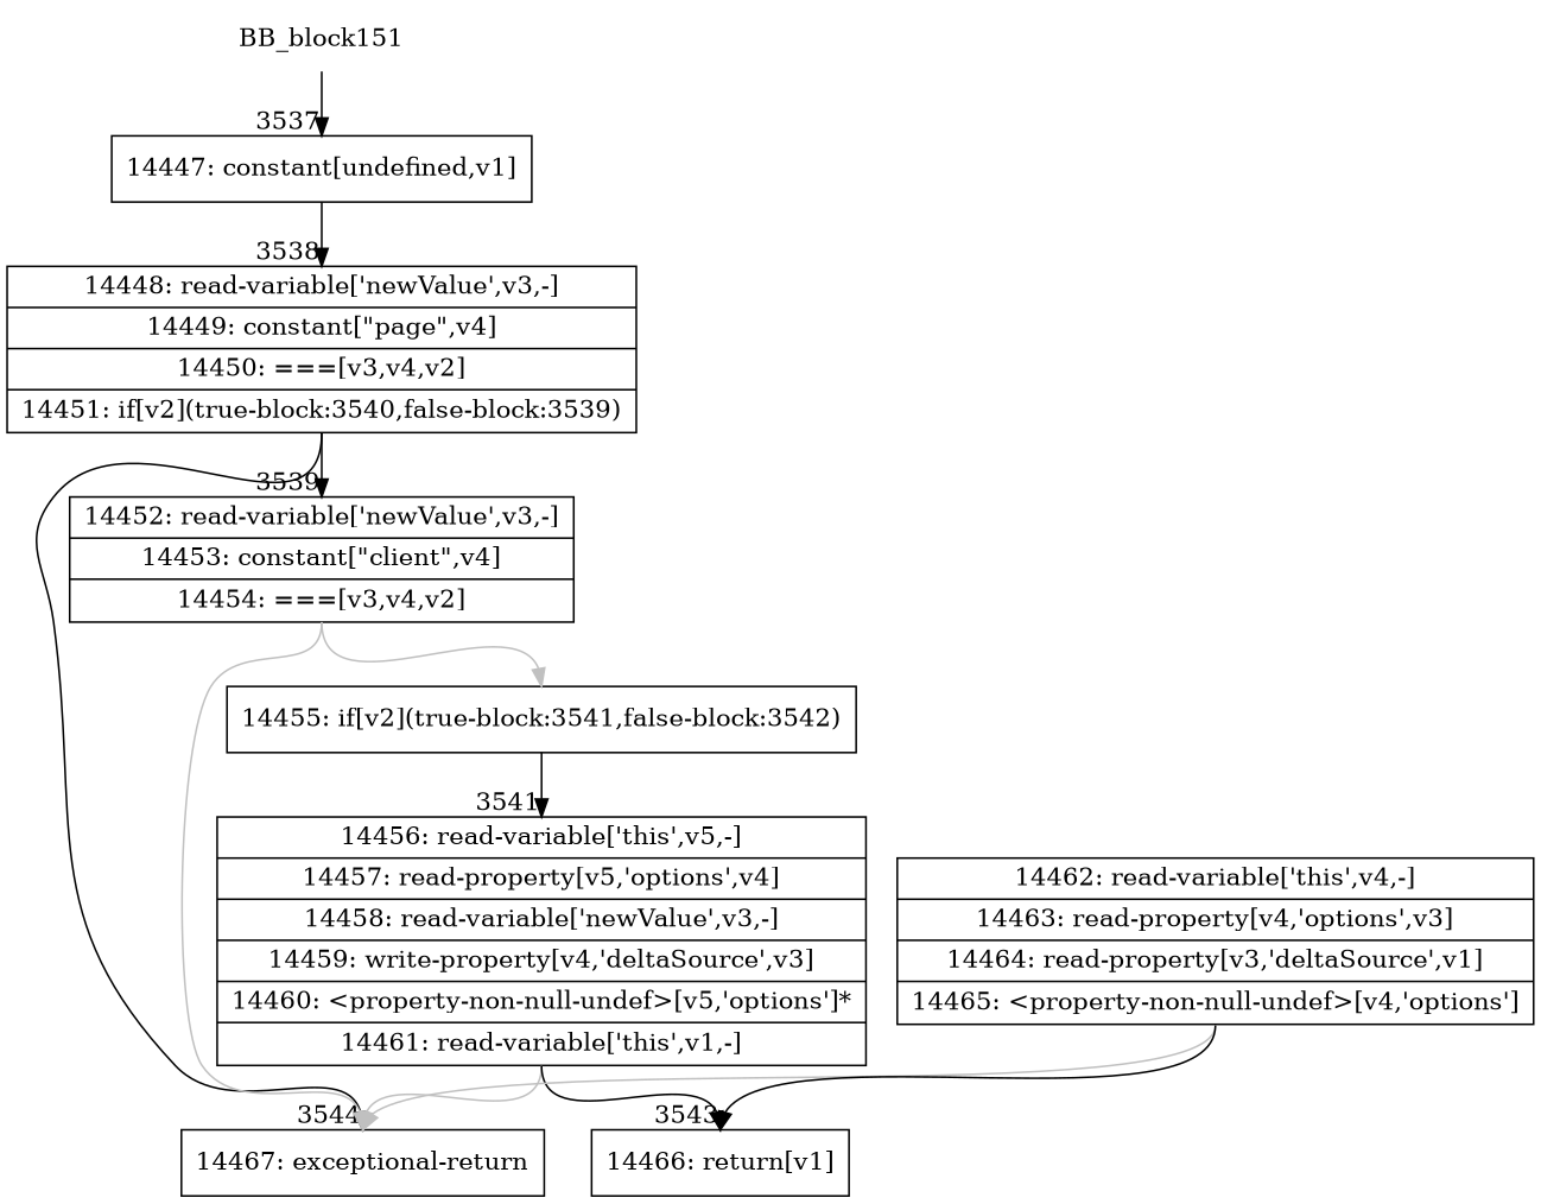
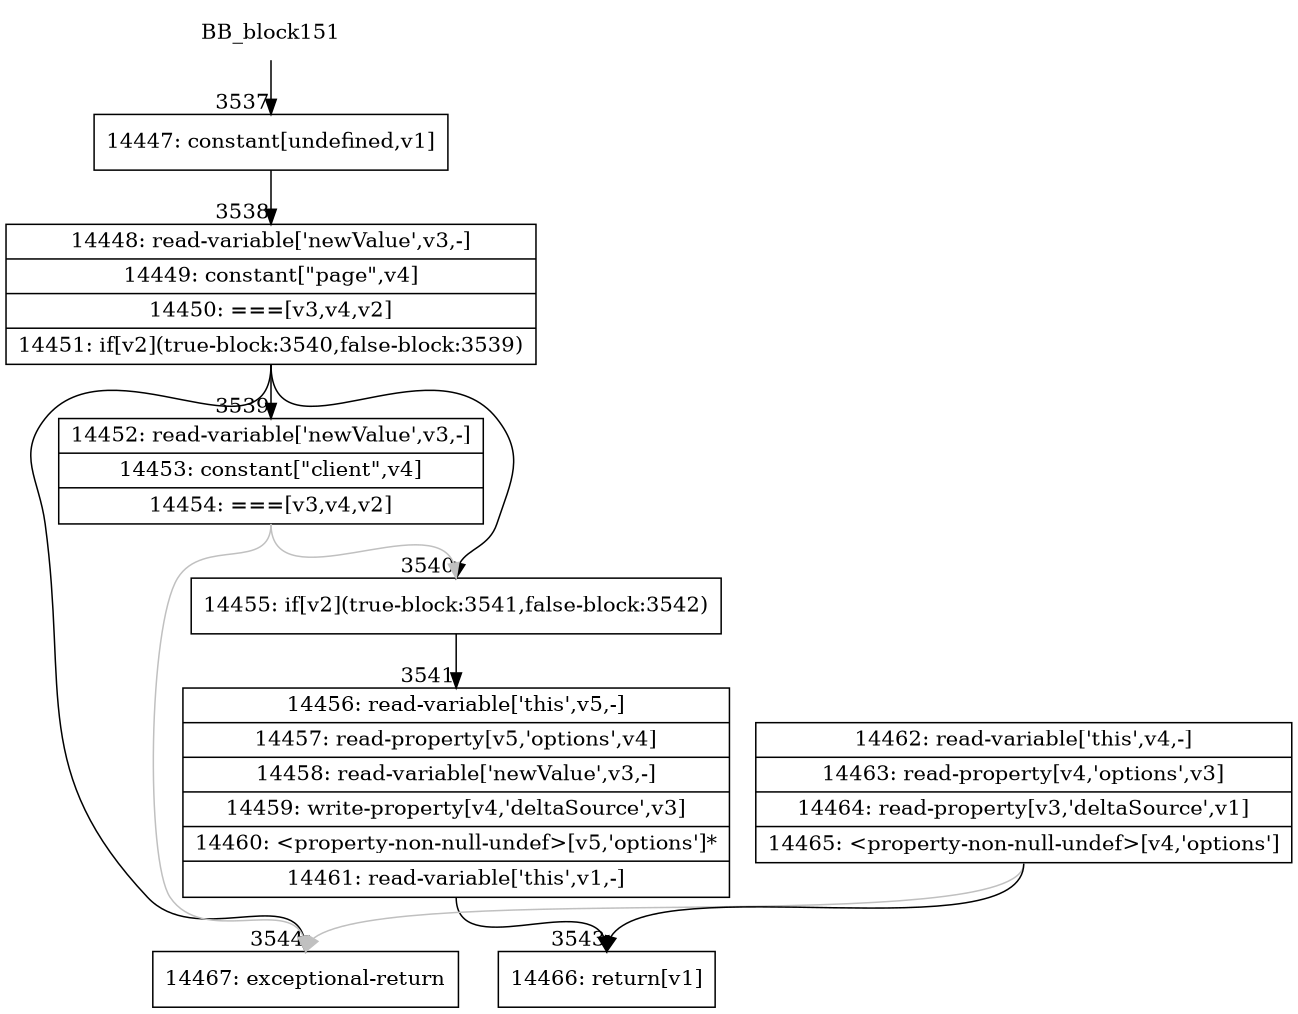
  digraph {
    rankdir=TD
    node [shape=record]
    edge [headport=n tailport=s]
    n1 [label=BB_block151 shape=none]
    n2 [label="{14447: constant[undefined,v1]}"]
    n3 [label="{14448: read-variable['newValue',v3,-]|14449: constant[\"page\",v4]|14450: ===[v3,v4,v2]|14451: if[v2](true-block:3540,false-block:3539)}"]
    n4 [label="{14455: if[v2](true-block:3541,false-block:3542)}"]
    n5 [label="{14452: read-variable['newValue',v3,-]|14453: constant[\"client\",v4]|14454: ===[v3,v4,v2]}"]
    n6 [label="{14467: exceptional-return}"]
    n7 [label="{14456: read-variable['this',v5,-]|14457: read-property[v5,'options',v4]|14458: read-variable['newValue',v3,-]|14459: write-property[v4,'deltaSource',v3]|14460: \<property-non-null-undef\>[v5,'options']*|14461: read-variable['this',v1,-]}"]
    n8 [label="{14466: return[v1]}"]
    n9 [label="{14462: read-variable['this',v4,-]|14463: read-property[v4,'options',v3]|14464: read-property[v3,'deltaSource',v1]|14465: \<property-non-null-undef\>[v4,'options']}"]
    n1 -> n2 [headlabel="    3537"]
    n2 -> n3 [headlabel="      3538"]
+   n3 -> n4 [headlabel="      3540"]
    n3 -> n5 [headlabel="      3539"]
    n3 -> n6 [color=black headlabel="      3544"]
    n4 -> n7 [headlabel="      3541"]
    n5 -> n4 [color=gray]
    n5 -> n6 [color=gray]
-   n7 -> n6 [color=gray]
    n7 -> n8 [headlabel="      3543"]
    n9 -> n6 [color=gray]
    n9 -> n8
  }
